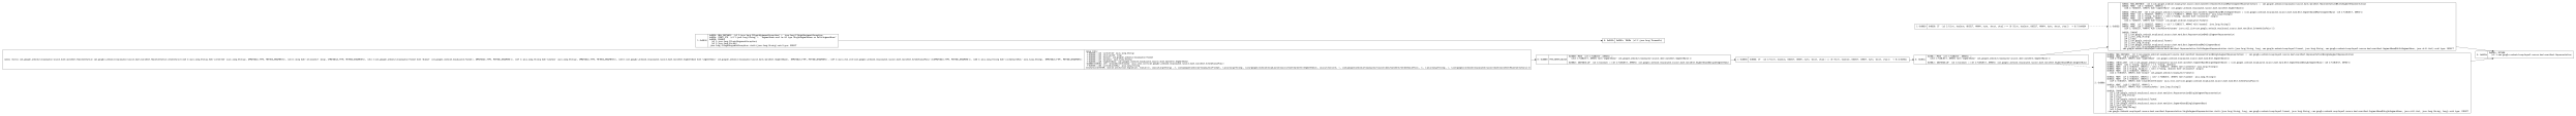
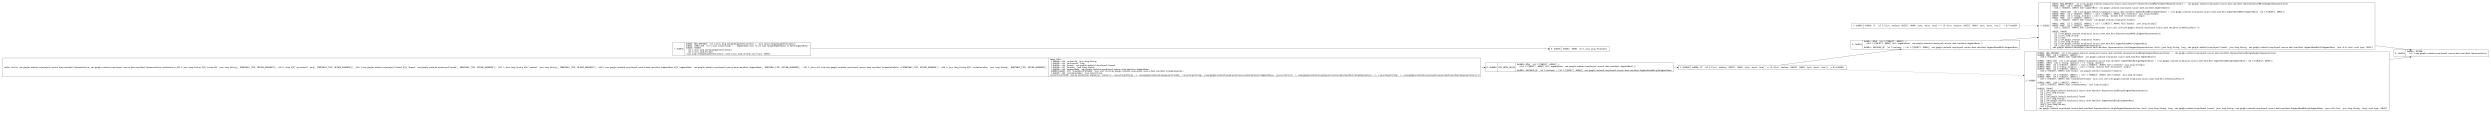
  digraph {
    fontname="IBM Plex Mono"
    rankdir=LR
    node [fontname="IBM Plex Mono" shape=record]
    edge [fontname="IBM Plex Mono"]
    n1 [label="{0\:\ 0x0000|MTH_ENTER_BLOCK\l|0x0000: MOVE  (r0 I:?[OBJECT, ARRAY]) = \l  (r18 I:?[OBJECT, ARRAY] A[D('segmentBase' com.google.android.exoplayer2.source.dash.manifest.SegmentBase)])\l \l0x0002: INSTANCE_OF  (r2 I:boolean) = (r0 I:?[OBJECT, ARRAY]) com.google.android.exoplayer2.source.dash.manifest.SegmentBase$SingleSegmentBase \l}"]
    n2 [label="{1\:\ 0x0004|0x0004: IF  (r2 I:?[int, boolean, OBJECT, ARRAY, byte, short, char]) == (0 ?[int, boolean, OBJECT, ARRAY, byte, short, char])  \-\> B:4:0x001c \l}"]
    n3 [label="{2\:\ 0x0006|0x0006: NEW_INSTANCE  (r2 I:com.google.android.exoplayer2.source.dash.manifest.Representation$SingleSegmentRepresentation) =  com.google.android.exoplayer2.source.dash.manifest.Representation$SingleSegmentRepresentation \l0x0008: MOVE  (r8 I:?[OBJECT, ARRAY]) = \l  (r18 I:?[OBJECT, ARRAY] A[D('segmentBase' com.google.android.exoplayer2.source.dash.manifest.SegmentBase)])\l \l0x000a: CHECK_CAST  (r8 I:com.google.android.exoplayer2.source.dash.manifest.SegmentBase$SingleSegmentBase) = (com.google.android.exoplayer2.source.dash.manifest.SegmentBase$SingleSegmentBase) (r8 I:?[OBJECT, ARRAY]) \l0x000c: CONST  (r11 I:?[long, double]) = (\-1 ?[long, double]) \l0x000e: MOVE  (r3 I:?[OBJECT, ARRAY]) = (r13 I:?[OBJECT, ARRAY] A[D('contentId' java.lang.String)]) \l0x000f: MOVE  (r4 I:?[long, double]) = (r14 I:?[long, double] A[D('revisionId' long)]) \l0x0010: MOVE  (r6 I:?[OBJECT, ARRAY]) = \l  (r16 I:?[OBJECT, ARRAY] A[D('format' com.google.android.exoplayer2.Format)])\l \l0x0012: MOVE  (r7 I:?[OBJECT, ARRAY]) = (r17 I:?[OBJECT, ARRAY] A[D('baseUrl' java.lang.String)]) \l0x0014: MOVE  (r9 I:?[OBJECT, ARRAY]) = \l  (r19 I:?[OBJECT, ARRAY] A[D('inbandEventStreams' java.util.List\<com.google.android.exoplayer2.source.dash.manifest.SchemeValuePair\>)])\l \l0x0016: MOVE  (r10 I:?[OBJECT, ARRAY]) = \l  (r20 I:?[OBJECT, ARRAY] A[D('customCacheKey' java.lang.String)])\l \l0x0018: INVOKE  \l  (r2 I:com.google.android.exoplayer2.source.dash.manifest.Representation$SingleSegmentRepresentation)\l  (r3 I:java.lang.String)\l  (r4 I:long)\l  (r6 I:com.google.android.exoplayer2.Format)\l  (r7 I:java.lang.String)\l  (r8 I:com.google.android.exoplayer2.source.dash.manifest.SegmentBase$SingleSegmentBase)\l  (r9 I:java.util.List)\l  (r10 I:java.lang.String)\l  (r11 I:long)\l com.google.android.exoplayer2.source.dash.manifest.Representation.SingleSegmentRepresentation.\<init\>(java.lang.String, long, com.google.android.exoplayer2.Format, java.lang.String, com.google.android.exoplayer2.source.dash.manifest.SegmentBase$SingleSegmentBase, java.util.List, java.lang.String, long):void type: DIRECT \l}"]
    n4 [label="{4\:\ 0x001c|0x001c: MOVE  (r0 I:?[OBJECT, ARRAY]) = \l  (r18 I:?[OBJECT, ARRAY] A[D('segmentBase' com.google.android.exoplayer2.source.dash.manifest.SegmentBase)])\l \l0x001e: INSTANCE_OF  (r2 I:boolean) = (r0 I:?[OBJECT, ARRAY]) com.google.android.exoplayer2.source.dash.manifest.SegmentBase$MultiSegmentBase \l}"]
    n5 [label="{3\:\ 0x001b|0x001b: RETURN  \l  (r2 I:com.google.android.exoplayer2.source.dash.manifest.Representation)\l \l}"]
    n6 [label="{6\:\ 0x0022|0x0022: NEW_INSTANCE  (r2 I:com.google.android.exoplayer2.source.dash.manifest.Representation$MultiSegmentRepresentation) =  com.google.android.exoplayer2.source.dash.manifest.Representation$MultiSegmentRepresentation \l0x0024: MOVE  (r8 I:?[OBJECT, ARRAY]) = \l  (r18 I:?[OBJECT, ARRAY] A[D('segmentBase' com.google.android.exoplayer2.source.dash.manifest.SegmentBase)])\l \l0x0026: CHECK_CAST  (r8 I:com.google.android.exoplayer2.source.dash.manifest.SegmentBase$MultiSegmentBase) = (com.google.android.exoplayer2.source.dash.manifest.SegmentBase$MultiSegmentBase) (r8 I:?[OBJECT, ARRAY]) \l0x0028: MOVE  (r3 I:?[OBJECT, ARRAY]) = (r13 I:?[OBJECT, ARRAY] A[D('contentId' java.lang.String)]) \l0x0029: MOVE  (r4 I:?[long, double]) = (r14 I:?[long, double] A[D('revisionId' long)]) \l0x002a: MOVE  (r6 I:?[OBJECT, ARRAY]) = \l  (r16 I:?[OBJECT, ARRAY] A[D('format' com.google.android.exoplayer2.Format)])\l \l0x002c: MOVE  (r7 I:?[OBJECT, ARRAY]) = (r17 I:?[OBJECT, ARRAY] A[D('baseUrl' java.lang.String)]) \l0x002e: MOVE  (r9 I:?[OBJECT, ARRAY]) = \l  (r19 I:?[OBJECT, ARRAY] A[D('inbandEventStreams' java.util.List\<com.google.android.exoplayer2.source.dash.manifest.SchemeValuePair\>)])\l \l0x0030: INVOKE  \l  (r2 I:com.google.android.exoplayer2.source.dash.manifest.Representation$MultiSegmentRepresentation)\l  (r3 I:java.lang.String)\l  (r4 I:long)\l  (r6 I:com.google.android.exoplayer2.Format)\l  (r7 I:java.lang.String)\l  (r8 I:com.google.android.exoplayer2.source.dash.manifest.SegmentBase$MultiSegmentBase)\l  (r9 I:java.util.SingleSegmentRepresentation)\l com.google.android.exoplayer2.source.dash.manifest.Representation.MultiSegmentRepresentation.\<init\>(java.lang.String, long, com.google.android.exoplayer2.Format, java.lang.String, com.google.android.exoplayer2.source.dash.manifest.SegmentBase$MultiSegmentBase, java.util.List):void type: DIRECT \l}"]
    n7 [label="{5\:\ 0x0020|0x0020: IF  (r2 I:?[int, boolean, OBJECT, ARRAY, byte, short, char]) == (0 ?[int, boolean, OBJECT, ARRAY, byte, short, char])  \-\> B:7:0x0034 \l}"]
    n8 [label="{7\:\ 0x0034|0x0034: NEW_INSTANCE  (r2 I:java.lang.IllegalArgumentException) =  java.lang.IllegalArgumentException \l0x0036: CONST_STR  (r3 I:java.lang.String) =  \"segmentBase must be of type SingleSegmentBase or MultiSegmentBase\" \l0x0038: INVOKE  \l  (r2 I:java.lang.IllegalArgumentException)\l  (r3 I:java.lang.String)\l java.lang.IllegalArgumentException.\<init\>(java.lang.String):void type: DIRECT \l}"]
    n9 [label="{8\:\ 0x003b|0x003b: THROW  (r2 I:java.lang.Throwable) \l}"]
    n10 [label="{public static com.google.android.exoplayer2.source.dash.manifest.Representation com.google.android.exoplayer2.source.dash.manifest.Representation.newInstance((r13 I:java.lang.String A[D('contentId' java.lang.String), IMMUTABLE_TYPE, METHOD_ARGUMENT]), (r14 I:long A[D('revisionId' long), IMMUTABLE_TYPE, METHOD_ARGUMENT]), (r16 I:com.google.android.exoplayer2.Format A[D('format' com.google.android.exoplayer2.Format), IMMUTABLE_TYPE, METHOD_ARGUMENT]), (r17 I:java.lang.String A[D('baseUrl' java.lang.String), IMMUTABLE_TYPE, METHOD_ARGUMENT]), (r18 I:com.google.android.exoplayer2.source.dash.manifest.SegmentBase A[D('segmentBase' com.google.android.exoplayer2.source.dash.manifest.SegmentBase), IMMUTABLE_TYPE, METHOD_ARGUMENT]), (r19 I:java.util.List\<com.google.android.exoplayer2.source.dash.manifest.SchemeValuePair\> A[IMMUTABLE_TYPE, METHOD_ARGUMENT]), (r20 I:java.lang.String A[D('customCacheKey' java.lang.String), IMMUTABLE_TYPE, METHOD_ARGUMENT]))  | Debug Info:\l  ?\-0x003b: r13 'contentId' java.lang.String\l  ?\-0x003b: r14 'revisionId' long\l  ?\-0x003b: r16 'format' com.google.android.exoplayer2.Format\l  ?\-0x003b: r17 'baseUrl' java.lang.String\l  ?\-0x003b: r18 'segmentBase' com.google.android.exoplayer2.source.dash.manifest.SegmentBase\l  0x0000\-0x003b: r19 'inbandEventStreams' java.util.List\<com.google.android.exoplayer2.source.dash.manifest.SchemeValuePair\>\l  ?\-0x003b: r20 'customCacheKey' java.lang.String\lAnnotation[SYSTEM, dalvik.annotation.Signature, \{value=[(, Ljava\/lang\/String;, J, Lcom\/google\/android\/exoplayer2\/Format;, Ljava\/lang\/String;, Lcom\/google\/android\/exoplayer2\/source\/dash\/manifest\/SegmentBase;, Ljava\/util\/List, \<, Lcom\/google\/android\/exoplayer2\/source\/dash\/manifest\/SchemeValuePair;, \>;, Ljava\/lang\/String;, ), Lcom\/google\/android\/exoplayer2\/source\/dash\/manifest\/Representation;]\}]\l}"]
    n1 -> n2
-   n4 -> n3 [style=dashed]
+   n2 -> n3 [style=dashed]
    n2 -> n4
    n3 -> n5
    n4 -> n6
    n6 -> n5
    n7 -> n6 [style=dashed]
    n8 -> n9
    n10 -> n1
  }
